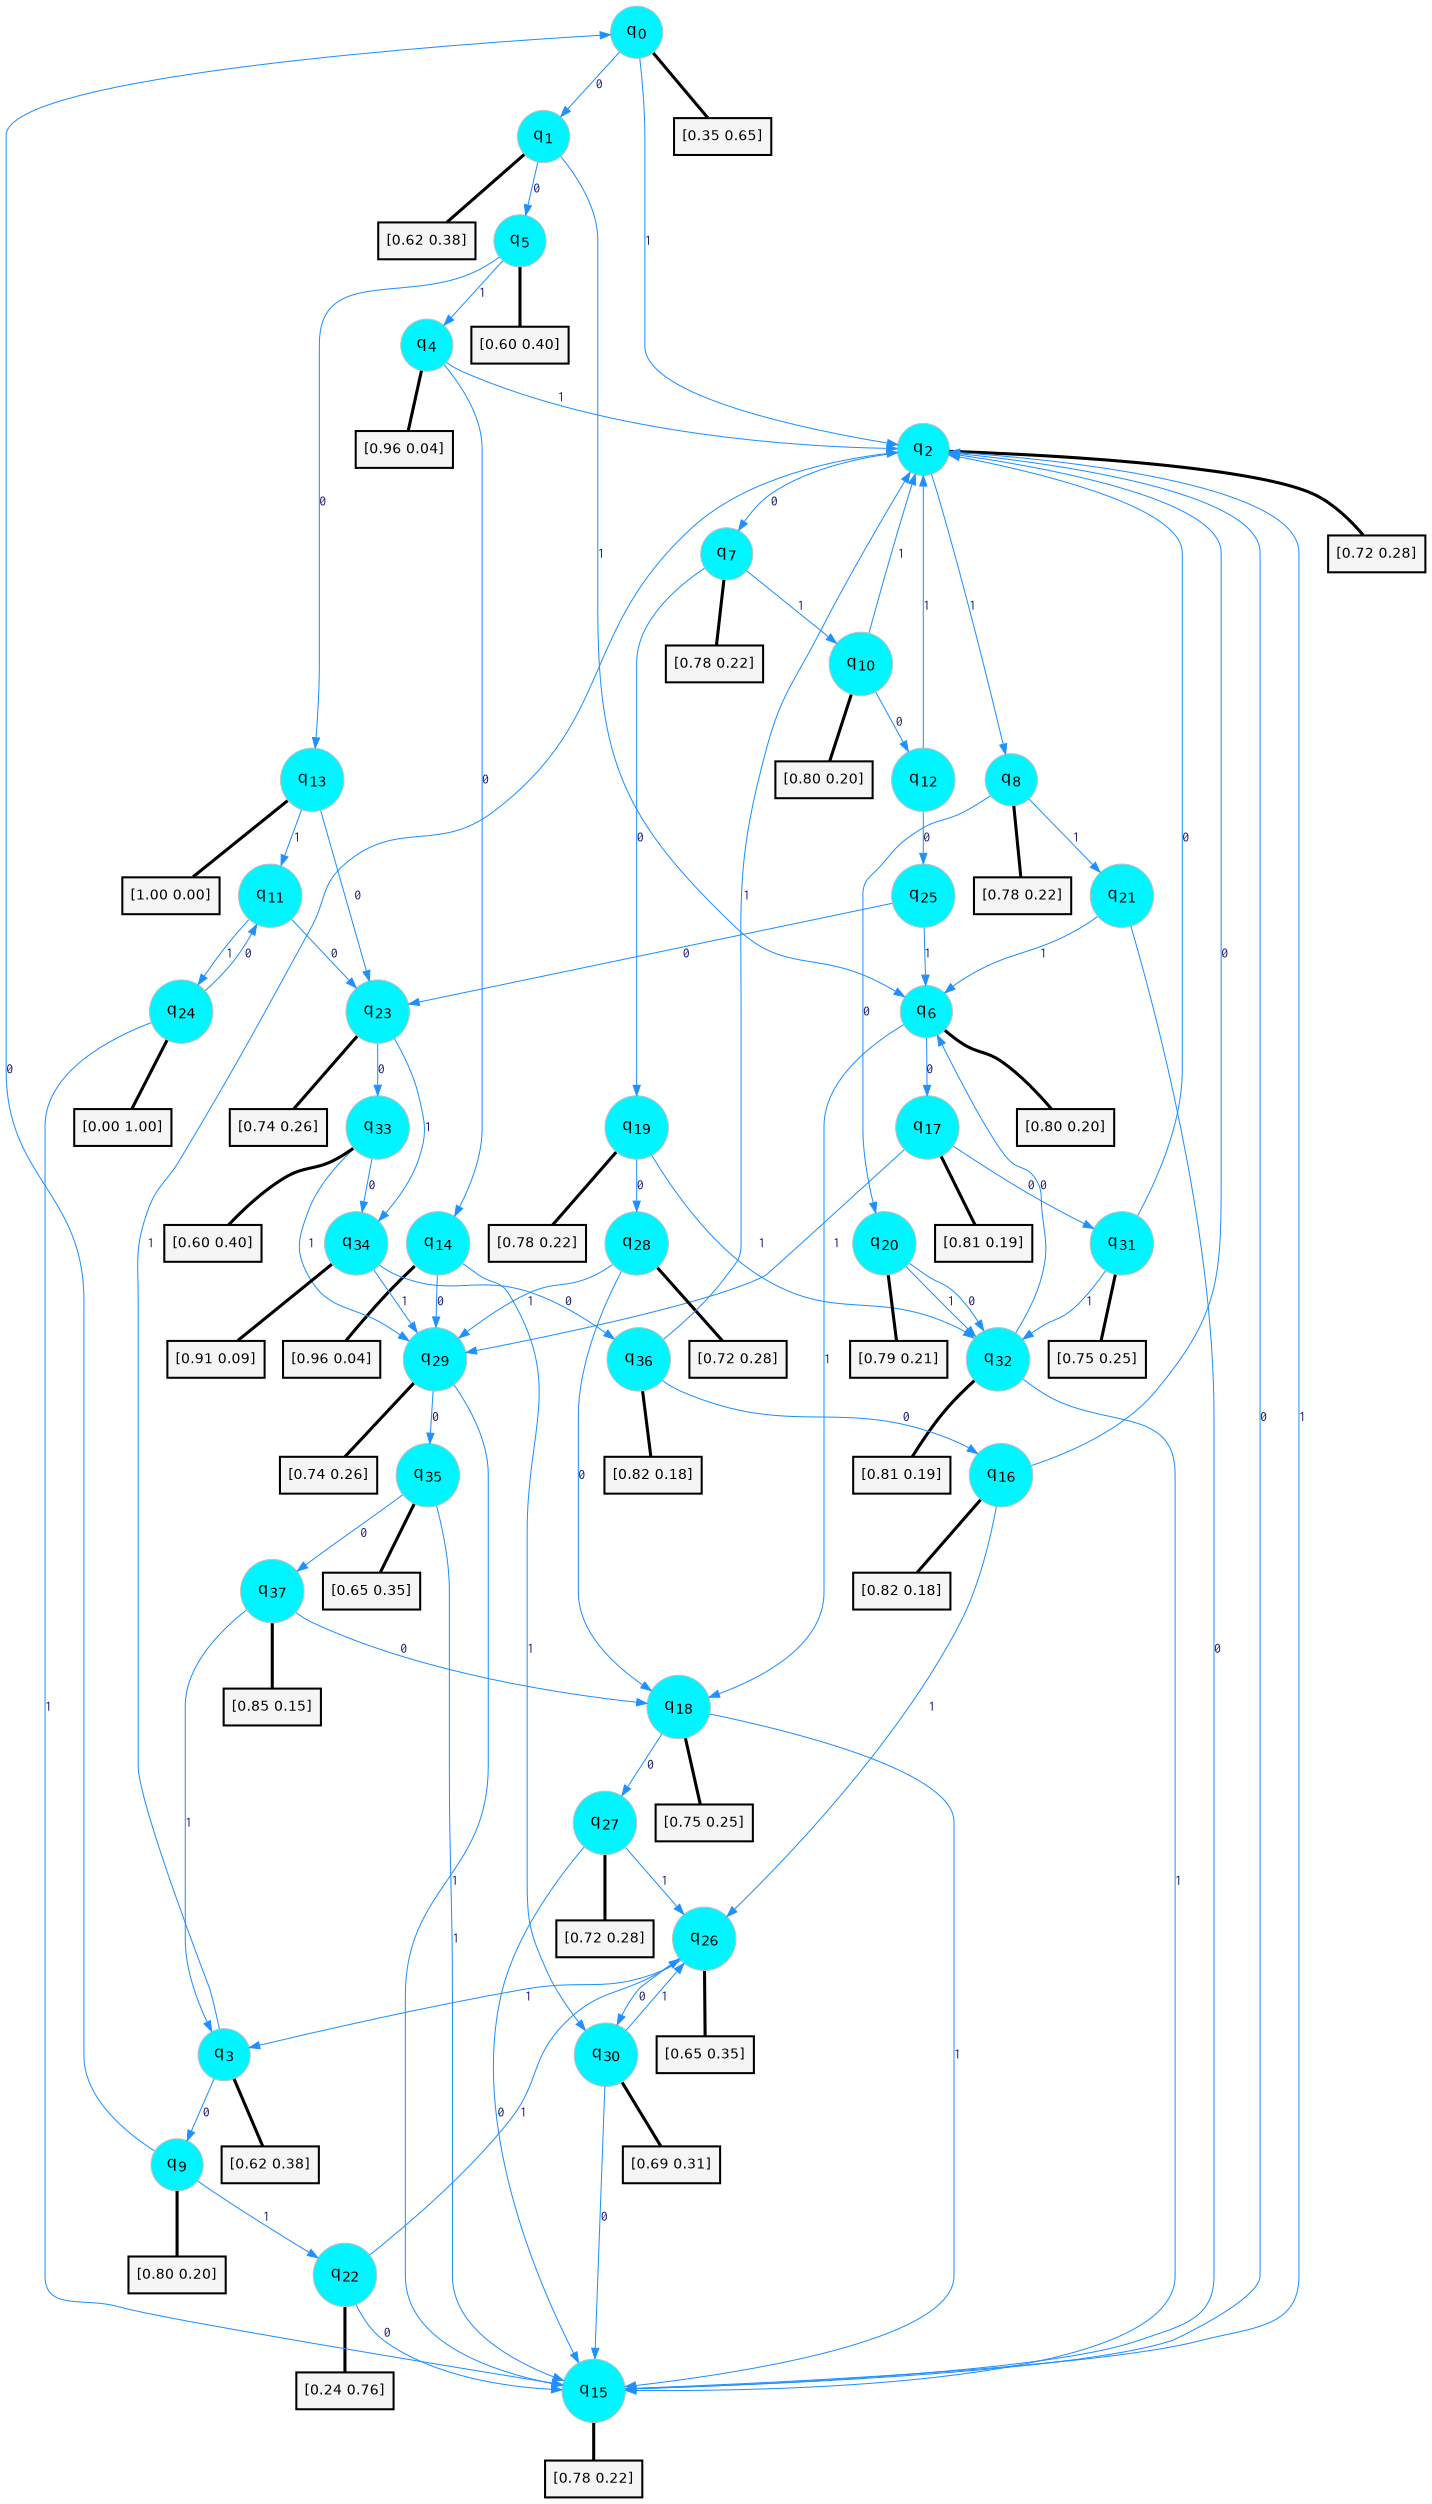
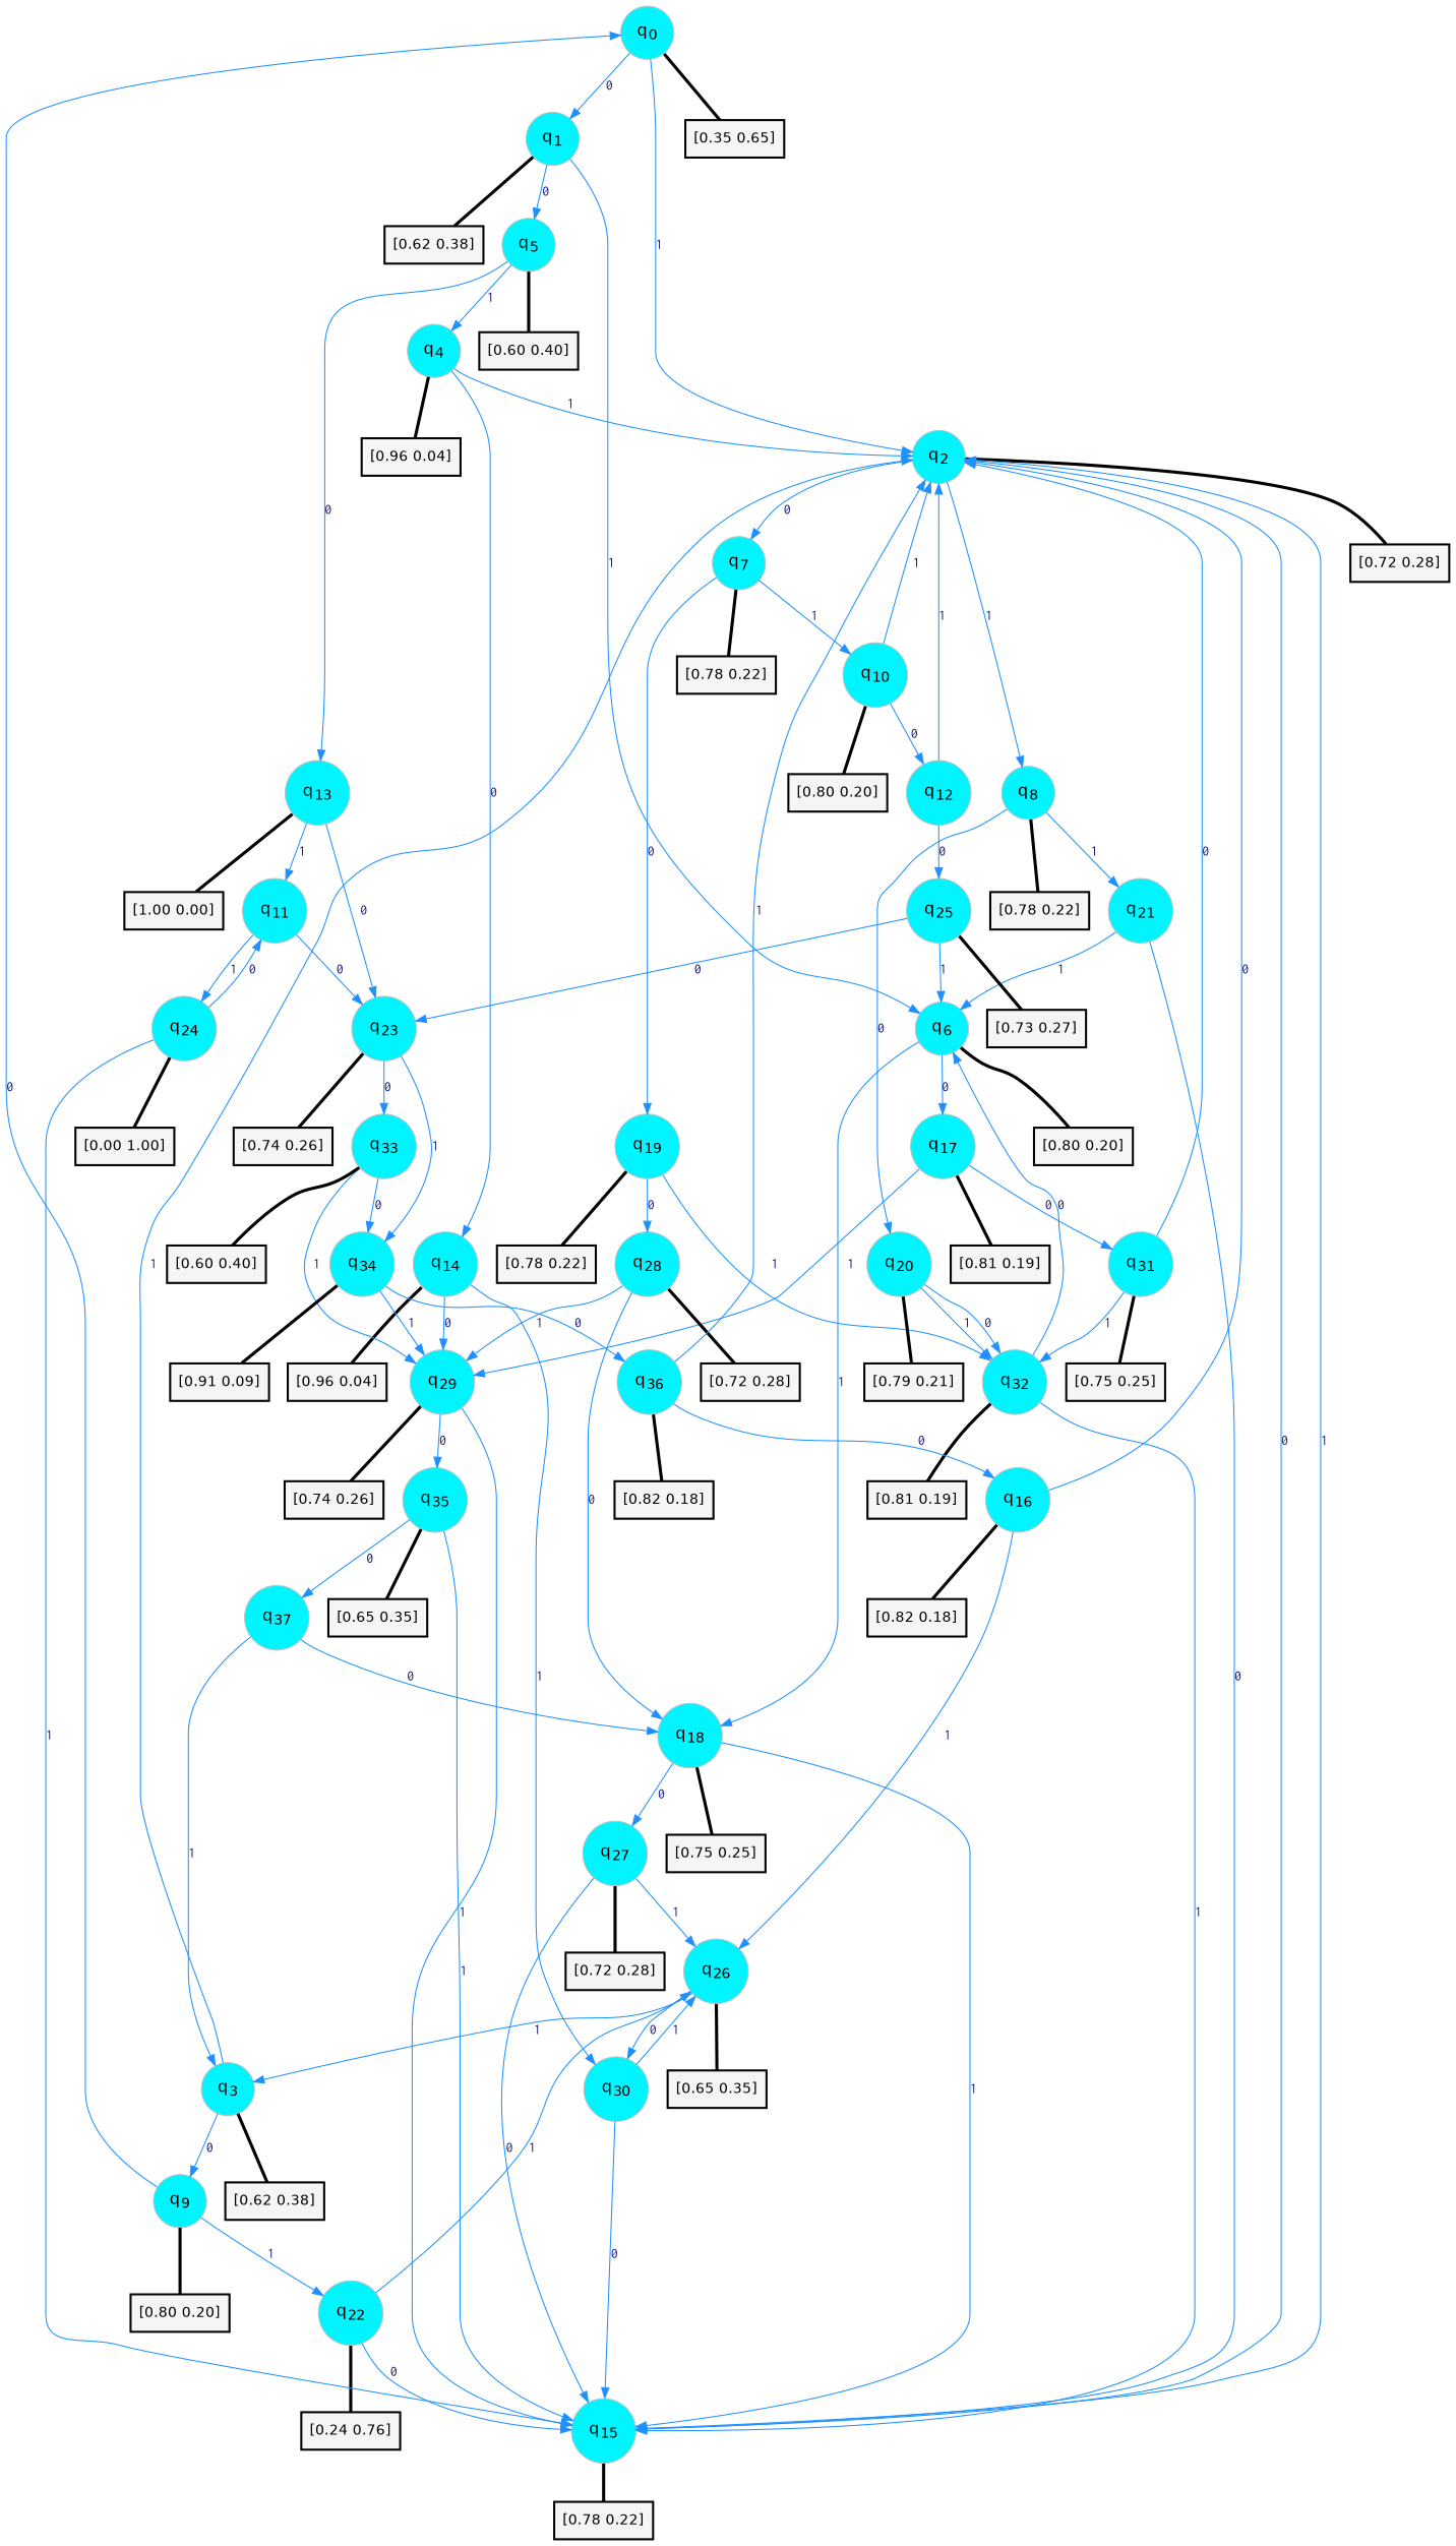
  digraph {
    rankdir=TD
    node [color=gray fillcolor=turquoise1 fontcolor=black fontname=Helvetica fontsize=16 fontweight=bold shape=circle style=filled]
    edge [arrowsize=1 color=dodgerblue1 fontcolor=midnightblue fontname=courier fontweight=bold penwidth=1 style=solid weight=20]
    n1 [label=<q<SUB>0</SUB>>]
    n2 [label=<q<SUB>1</SUB>>]
    n3 [label=<q<SUB>2</SUB>>]
    n4 [color=black fillcolor=whitesmoke fontsize=14 label="[0.35 0.65]" penwidth=2 shape=box]
    n5 [label=<q<SUB>5</SUB>>]
    n6 [label=<q<SUB>6</SUB>>]
    n7 [color=black fillcolor=whitesmoke fontsize=14 label="[0.62 0.38]" penwidth=2 shape=box]
    n8 [label=<q<SUB>7</SUB>>]
    n9 [label=<q<SUB>8</SUB>>]
    n10 [color=black fillcolor=whitesmoke fontsize=14 label="[0.72 0.28]" penwidth=2 shape=box]
    n11 [label=<q<SUB>4</SUB>>]
    n12 [label=<q<SUB>13</SUB>>]
    n13 [color=black fillcolor=whitesmoke fontsize=14 label="[0.60 0.40]" penwidth=2 shape=box]
    n14 [label=<q<SUB>17</SUB>>]
    n15 [label=<q<SUB>18</SUB>>]
    n16 [color=black fillcolor=whitesmoke fontsize=14 label="[0.80 0.20]" penwidth=2 shape=box]
    n17 [label=<q<SUB>10</SUB>>]
    n18 [label=<q<SUB>19</SUB>>]
    n19 [color=black fillcolor=whitesmoke fontsize=14 label="[0.78 0.22]" penwidth=2 shape=box]
    n20 [label=<q<SUB>20</SUB>>]
    n21 [label=<q<SUB>21</SUB>>]
    n22 [color=black fillcolor=whitesmoke fontsize=14 label="[0.78 0.22]" penwidth=2 shape=box]
    n23 [label=<q<SUB>3</SUB>>]
    n24 [label=<q<SUB>9</SUB>>]
    n25 [color=black fillcolor=whitesmoke fontsize=14 label="[0.62 0.38]" penwidth=2 shape=box]
    n26 [label=<q<SUB>22</SUB>>]
    n27 [color=black fillcolor=whitesmoke fontsize=14 label="[0.80 0.20]" penwidth=2 shape=box]
    n28 [label=<q<SUB>14</SUB>>]
    n29 [color=black fillcolor=whitesmoke fontsize=14 label="[0.96 0.04]" penwidth=2 shape=box]
    n30 [label=<q<SUB>29</SUB>>]
    n31 [label=<q<SUB>30</SUB>>]
    n32 [color=black fillcolor=whitesmoke fontsize=14 label="[0.96 0.04]" penwidth=2 shape=box]
    n33 [label=<q<SUB>11</SUB>>]
    n34 [label=<q<SUB>23</SUB>>]
    n35 [color=black fillcolor=whitesmoke fontsize=14 label="[1.00 0.00]" penwidth=2 shape=box]
    n36 [label=<q<SUB>31</SUB>>]
    n37 [color=black fillcolor=whitesmoke fontsize=14 label="[0.81 0.19]" penwidth=2 shape=box]
    n38 [label=<q<SUB>15</SUB>>]
    n39 [label=<q<SUB>27</SUB>>]
    n40 [color=black fillcolor=whitesmoke fontsize=14 label="[0.75 0.25]" penwidth=2 shape=box]
    n41 [label=<q<SUB>12</SUB>>]
    n42 [color=black fillcolor=whitesmoke fontsize=14 label="[0.80 0.20]" penwidth=2 shape=box]
    n43 [label=<q<SUB>28</SUB>>]
    n44 [label=<q<SUB>32</SUB>>]
    n45 [color=black fillcolor=whitesmoke fontsize=14 label="[0.78 0.22]" penwidth=2 shape=box]
    n46 [color=black fillcolor=whitesmoke fontsize=14 label="[0.79 0.21]" penwidth=2 shape=box]
    n47 [label=<q<SUB>26</SUB>>]
    n48 [color=black fillcolor=whitesmoke fontsize=14 label="[0.24 0.76]" penwidth=2 shape=box]
    n49 [label=<q<SUB>25</SUB>>]
    n50 [label=<q<SUB>24</SUB>>]
    n51 [label=<q<SUB>33</SUB>>]
    n52 [label=<q<SUB>34</SUB>>]
    n53 [color=black fillcolor=whitesmoke fontsize=14 label="[0.74 0.26]" penwidth=2 shape=box]
    n54 [color=black fillcolor=whitesmoke fontsize=14 label="[0.00 1.00]" penwidth=2 shape=box]
+   n55 [color=black fillcolor=whitesmoke fontsize=14 label="[0.73 0.27]" penwidth=2 shape=box]
    n56 [label=<q<SUB>35</SUB>>]
    n57 [color=black fillcolor=whitesmoke fontsize=14 label="[0.74 0.26]" penwidth=2 shape=box]
-   n58 [color=black fillcolor=whitesmoke fontsize=14 label="[0.69 0.31]" penwidth=2 shape=box]
    n59 [color=black fillcolor=whitesmoke fontsize=14 label="[0.78 0.22]" penwidth=2 shape=box]
    n60 [label=<q<SUB>16</SUB>>]
    n61 [color=black fillcolor=whitesmoke fontsize=14 label="[0.82 0.18]" penwidth=2 shape=box]
    n62 [color=black fillcolor=whitesmoke fontsize=14 label="[0.65 0.35]" penwidth=2 shape=box]
    n63 [color=black fillcolor=whitesmoke fontsize=14 label="[0.75 0.25]" penwidth=2 shape=box]
    n64 [color=black fillcolor=whitesmoke fontsize=14 label="[0.72 0.28]" penwidth=2 shape=box]
    n65 [color=black fillcolor=whitesmoke fontsize=14 label="[0.72 0.28]" penwidth=2 shape=box]
    n66 [color=black fillcolor=whitesmoke fontsize=14 label="[0.81 0.19]" penwidth=2 shape=box]
    n67 [color=black fillcolor=whitesmoke fontsize=14 label="[0.60 0.40]" penwidth=2 shape=box]
    n68 [label=<q<SUB>36</SUB>>]
    n69 [color=black fillcolor=whitesmoke fontsize=14 label="[0.91 0.09]" penwidth=2 shape=box]
    n70 [label=<q<SUB>37</SUB>>]
    n71 [color=black fillcolor=whitesmoke fontsize=14 label="[0.65 0.35]" penwidth=2 shape=box]
    n72 [color=black fillcolor=whitesmoke fontsize=14 label="[0.82 0.18]" penwidth=2 shape=box]
-   n73 [color=black fillcolor=whitesmoke fontsize=14 label="[0.85 0.15]" penwidth=2 shape=box]
    n1 -> n2 [label=0]
    n1 -> n3 [label=1]
    n1 -> n4 [arrowhead=none color=black penwidth=3]
    n2 -> n5 [label=0]
    n2 -> n6 [label=1]
    n2 -> n7 [arrowhead=none color=black penwidth=3]
    n3 -> n8 [label=0]
    n3 -> n9 [label=1]
    n3 -> n10 [arrowhead=none color=black penwidth=3]
    n5 -> n11 [label=1]
    n5 -> n12 [label=0]
    n5 -> n13 [arrowhead=none color=black penwidth=3]
    n6 -> n14 [label=0]
    n6 -> n15 [label=1]
    n6 -> n16 [arrowhead=none color=black penwidth=3]
    n8 -> n17 [label=1]
    n8 -> n18 [label=0]
    n8 -> n19 [arrowhead=none color=black penwidth=3]
    n9 -> n20 [label=0]
    n9 -> n21 [label=1]
    n9 -> n22 [arrowhead=none color=black penwidth=3]
    n11 -> n3 [label=1]
    n11 -> n28 [label=0]
    n11 -> n29 [arrowhead=none color=black penwidth=3]
    n12 -> n33 [label=1]
    n12 -> n34 [label=0]
    n12 -> n35 [arrowhead=none color=black penwidth=3]
    n14 -> n30 [label=1]
    n14 -> n36 [label=0]
    n14 -> n37 [arrowhead=none color=black penwidth=3]
    n15 -> n38 [label=1]
    n15 -> n39 [label=0]
    n15 -> n40 [arrowhead=none color=black penwidth=3]
    n17 -> n3 [label=1]
    n17 -> n41 [label=0]
    n17 -> n42 [arrowhead=none color=black penwidth=3]
    n18 -> n43 [label=0]
    n18 -> n44 [label=1]
    n18 -> n45 [arrowhead=none color=black penwidth=3]
    n20 -> n44 [label=0]
    n20 -> n44 [label=1]
    n20 -> n46 [arrowhead=none color=black penwidth=3]
    n21 -> n6 [label=1]
    n21 -> n38 [label=0]
    n23 -> n3 [label=1]
    n23 -> n24 [label=0]
    n23 -> n25 [arrowhead=none color=black penwidth=3]
    n24 -> n1 [label=0]
    n24 -> n26 [label=1]
    n24 -> n27 [arrowhead=none color=black penwidth=3]
    n26 -> n38 [label=0]
    n26 -> n47 [label=1]
    n26 -> n48 [arrowhead=none color=black penwidth=3]
    n28 -> n30 [label=0]
    n28 -> n31 [label=1]
    n28 -> n32 [arrowhead=none color=black penwidth=3]
    n30 -> n38 [label=1]
    n30 -> n56 [label=0]
    n30 -> n57 [arrowhead=none color=black penwidth=3]
    n31 -> n38 [label=0]
    n31 -> n47 [label=1]
-   n31 -> n58 [arrowhead=none color=black penwidth=3]
    n33 -> n34 [label=0]
    n33 -> n50 [label=1]
    n34 -> n51 [label=0]
    n34 -> n52 [label=1]
    n34 -> n53 [arrowhead=none color=black penwidth=3]
    n36 -> n3 [label=0]
    n36 -> n44 [label=1]
    n36 -> n63 [arrowhead=none color=black penwidth=3]
    n38 -> n3 [label=0]
    n38 -> n3 [label=1]
    n38 -> n59 [arrowhead=none color=black penwidth=3]
    n39 -> n38 [label=0]
    n39 -> n47 [label=1]
    n39 -> n64 [arrowhead=none color=black penwidth=3]
    n41 -> n3 [label=1]
    n41 -> n49 [label=0]
    n43 -> n15 [label=0]
    n43 -> n30 [label=1]
    n43 -> n65 [arrowhead=none color=black penwidth=3]
    n44 -> n6 [label=0]
    n44 -> n38 [label=1]
    n44 -> n66 [arrowhead=none color=black penwidth=3]
    n47 -> n23 [label=1]
    n47 -> n31 [label=0]
    n47 -> n62 [arrowhead=none color=black penwidth=3]
    n49 -> n6 [label=1]
    n49 -> n34 [label=0]
+   n49 -> n55 [arrowhead=none color=black penwidth=3]
    n50 -> n33 [label=0]
    n50 -> n38 [label=1]
    n50 -> n54 [arrowhead=none color=black penwidth=3]
    n51 -> n30 [label=1]
    n51 -> n52 [label=0]
    n51 -> n67 [arrowhead=none color=black penwidth=3]
    n52 -> n30 [label=1]
    n52 -> n68 [label=0]
    n52 -> n69 [arrowhead=none color=black penwidth=3]
    n56 -> n38 [label=1]
    n56 -> n70 [label=0]
    n56 -> n71 [arrowhead=none color=black penwidth=3]
    n60 -> n3 [label=0]
    n60 -> n47 [label=1]
    n60 -> n61 [arrowhead=none color=black penwidth=3]
    n68 -> n3 [label=1]
    n68 -> n60 [label=0]
    n68 -> n72 [arrowhead=none color=black penwidth=3]
    n70 -> n15 [label=0]
    n70 -> n23 [label=1]
-   n70 -> n73 [arrowhead=none color=black penwidth=3]
  }
